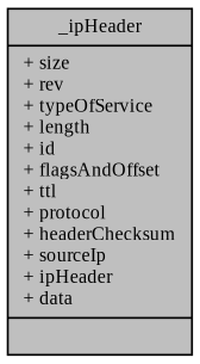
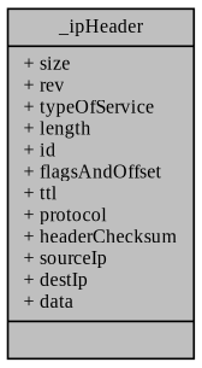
  digraph {
    fontname="Liberation Serif"
-   n1 [color=black fillcolor=grey75 fontcolor=black fontname="Liberation Serif" fontsize=10 height=0.2 label="{_ipHeader\n|+ size\l+ rev\l+ typeOfService\l+ length\l+ id\l+ flagsAndOffset\l+ ttl\l+ protocol\l+ headerChecksum\l+ sourceIp\l+ ipHeader\l+ data\l|}" shape=record style=filled width=0.4]
+   n1 [color=black fillcolor=grey75 fontcolor=black fontname="Liberation Serif" fontsize=10 height=0.2 label="{_ipHeader\n|+ size\l+ rev\l+ typeOfService\l+ length\l+ id\l+ flagsAndOffset\l+ ttl\l+ protocol\l+ headerChecksum\l+ sourceIp\l+ destIp\l+ data\l|}" shape=record style=filled width=0.4]
  }
